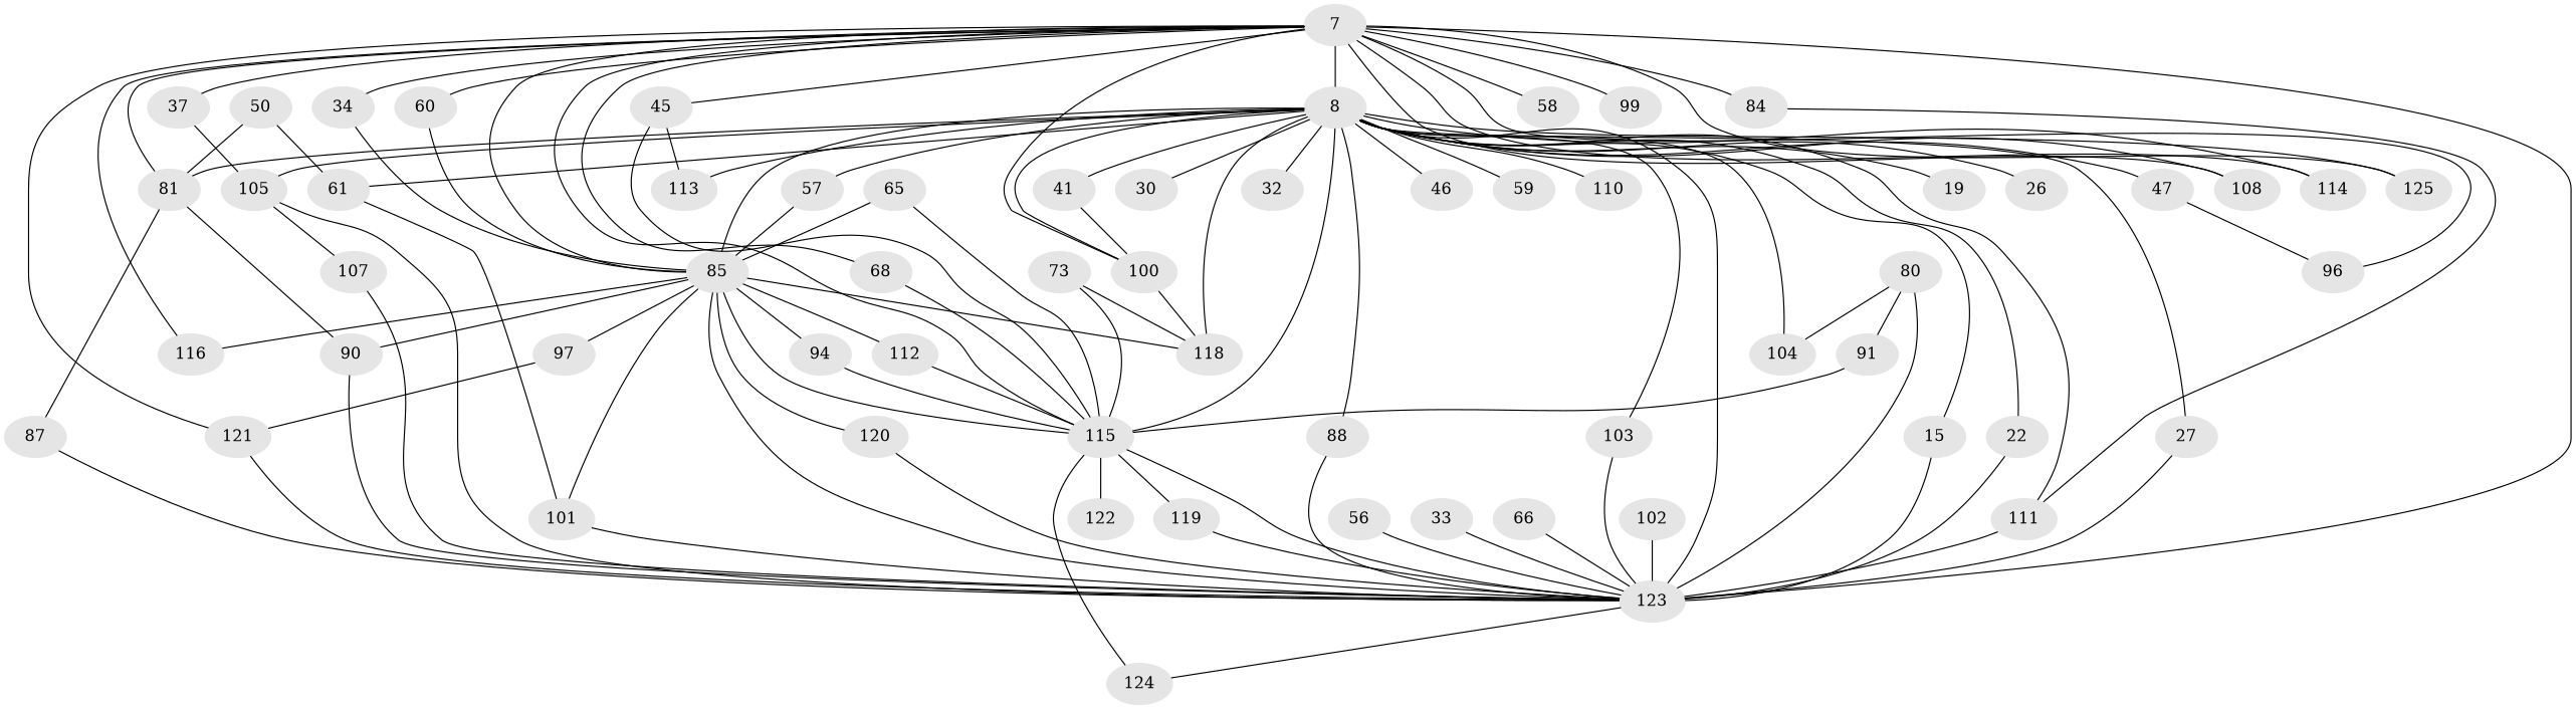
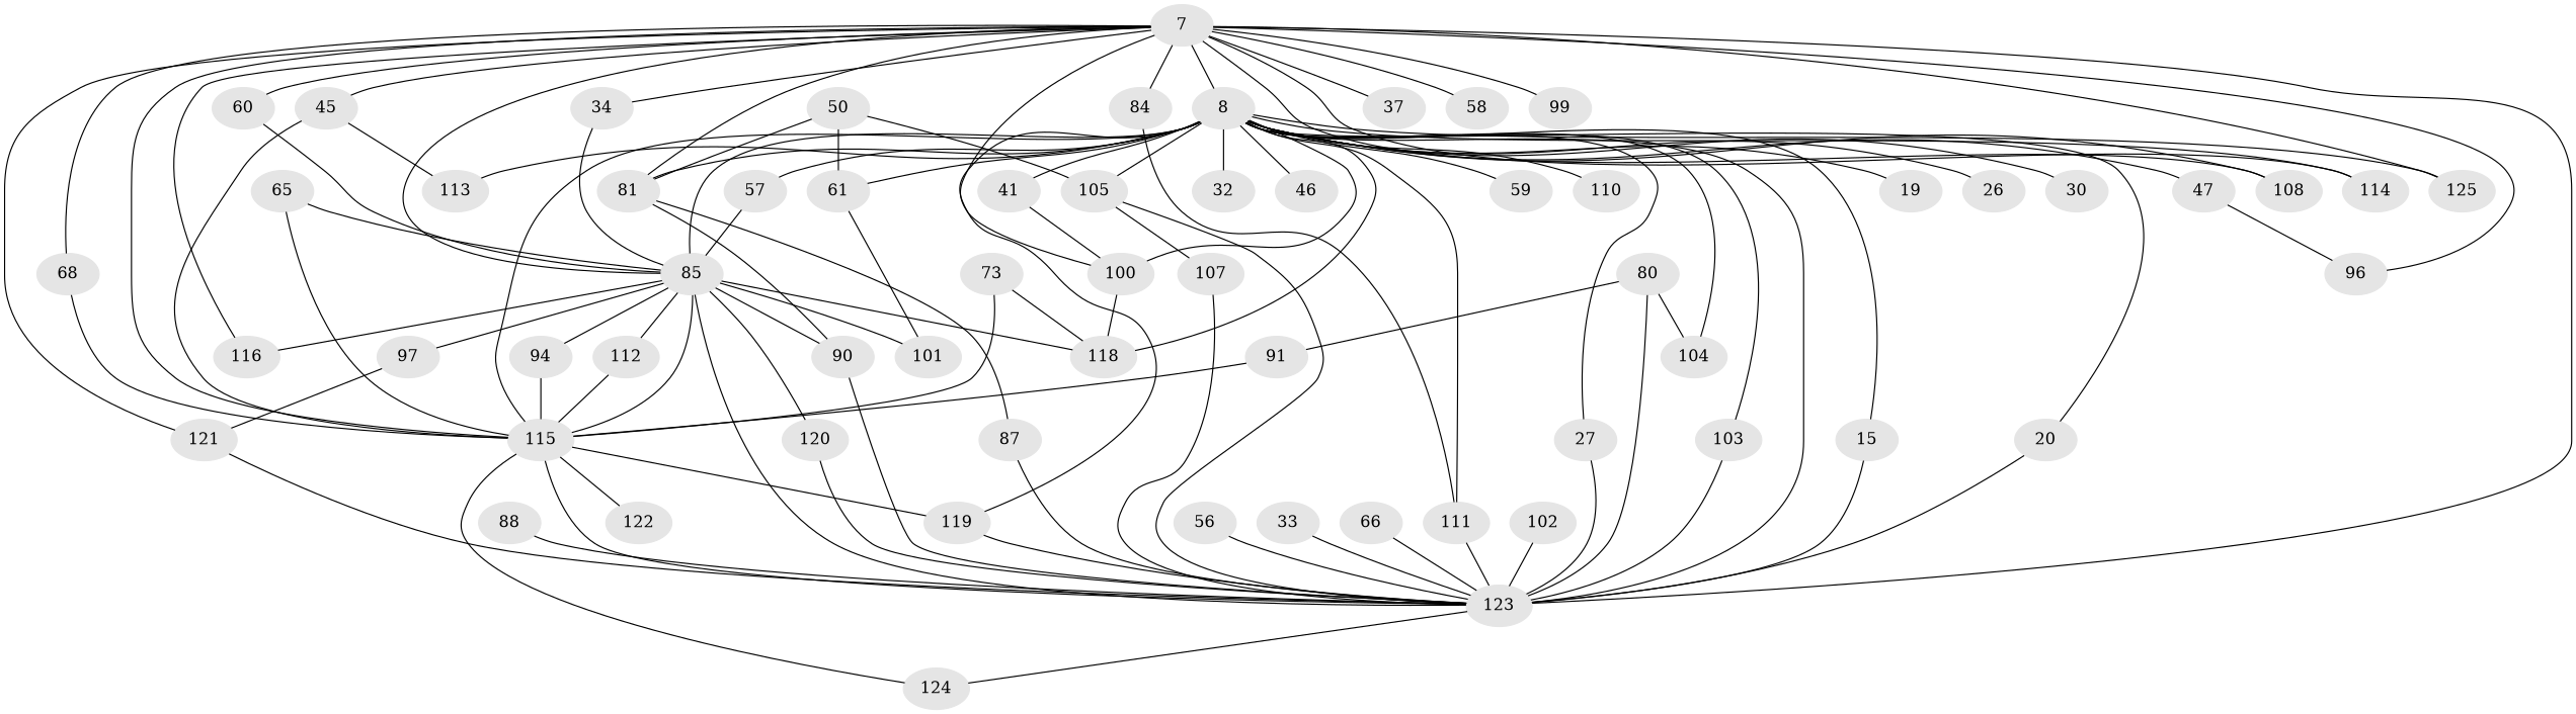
  graph {
    node [color=gray90 style=filled]
    7 [super="+2"]
    8 [super="+6+1"]
    34
    37
    45 [super="+40"]
    58
    60
    68
    81 [super="+78+39"]
    84 [super="+70"]
    85 [super="+38+9+75+71"]
    96
    99 [super="+83"]
    100 [super="+62+25+77+48"]
    108 [super="+28"]
    114 [super="+31"]
    115 [super="+4+95"]
    116
    121 [super="+106+72"]
    123 [super="+92+117+23+89"]
    125 [super="+93"]
    15
    19
-   20 [label=22]
+   20
    26
    27
    30
    32
    41 [super="+22"]
    46
    47
    57
    59
    61 [super="+42"]
    88
    103
    104
    105 [super="+54+33"]
    110
    111 [super="+69"]
    113
    118 [super="+86+109"]
    87
    90 [super="+13"]
    101 [super="+44+51+53"]
    94
    97
    112
    120
    119 [super="+24"]
    122 [super="+67"]
    124
    107
    50
    56
    n56 [label=33]
    65
    66
    73
    80 [super="+64"]
    91
    102
    7 -- 8 [weight=6]
    7 -- 34
    7 -- 37
    7 -- 45
    7 -- 58 [weight=2]
    7 -- 60
    7 -- 68
    7 -- 81
    7 -- 84 [weight=2]
    7 -- 85 [weight=6]
    7 -- 96
    7 -- 99 [weight=2]
    7 -- 100 [weight=3]
    7 -- 108 [weight=2]
    7 -- 114
    7 -- 115 [weight=2]
    7 -- 116
    7 -- 121 [weight=2]
    7 -- 123 [weight=5]
    7 -- 125
    8 -- 81 [weight=3]
    8 -- 85 [weight=11]
    8 -- 100
    8 -- 108
    8 -- 114 [weight=2]
    8 -- 115 [weight=6]
    8 -- 123 [weight=14]
    8 -- 125 [weight=2]
    8 -- 15
    8 -- 19 [weight=2]
    8 -- 20
    8 -- 26 [weight=2]
    8 -- 27
    8 -- 30 [weight=2]
    8 -- 32 [weight=2]
    8 -- 41 [weight=3]
    8 -- 46 [weight=2]
    8 -- 47 [weight=2]
    8 -- 57
    8 -- 59 [weight=2]
    8 -- 61 [weight=3]
-   8 -- 88
+   8 -- 119
    8 -- 103
    8 -- 104
    8 -- 105 [weight=5]
    8 -- 110
    8 -- 111
    8 -- 113
    8 -- 118 [weight=4]
    34 -- 85
-   37 -- 105
+   50 -- 105
    45 -- 115 [weight=2]
    45 -- 113
    60 -- 85
    68 -- 115
    81 -- 87
    81 -- 90
    84 -- 111
    85 -- 115 [weight=3]
    85 -- 116
    85 -- 123 [weight=8]
    85 -- 118 [weight=3]
    85 -- 90
    85 -- 101
    85 -- 94
    85 -- 97
    85 -- 112
    85 -- 120
    100 -- 118
    115 -- 123 [weight=2]
    115 -- 119 [weight=2]
    115 -- 122 [weight=3]
    115 -- 124
    121 -- 123
    123 -- 124
    15 -- 123
    20 -- 123
    27 -- 123
    41 -- 100
    47 -- 96
    57 -- 85
    61 -- 101
    88 -- 123
    103 -- 123
    105 -- 123
    105 -- 107
    111 -- 123 [weight=3]
    87 -- 123
    90 -- 123
-   101 -- 123 [weight=3]
    94 -- 115
    97 -- 121
    112 -- 115
    120 -- 123
    119 -- 123
    107 -- 123
    50 -- 81
    50 -- 61
    56 -- 123 [weight=2]
    n56 -- 123 [weight=2]
    65 -- 85
    65 -- 115
    66 -- 123 [weight=2]
    73 -- 115
    73 -- 118
    80 -- 123 [weight=3]
    80 -- 104
    80 -- 91
    91 -- 115
    102 -- 123 [weight=2]
  }
